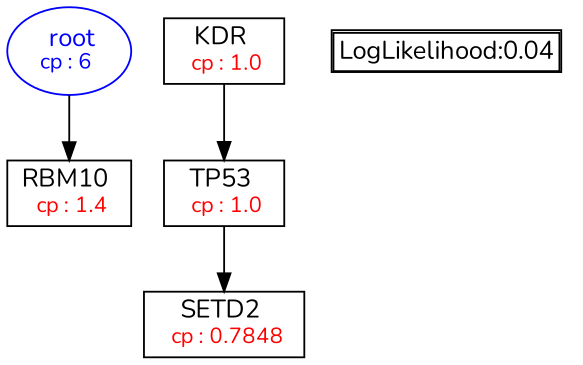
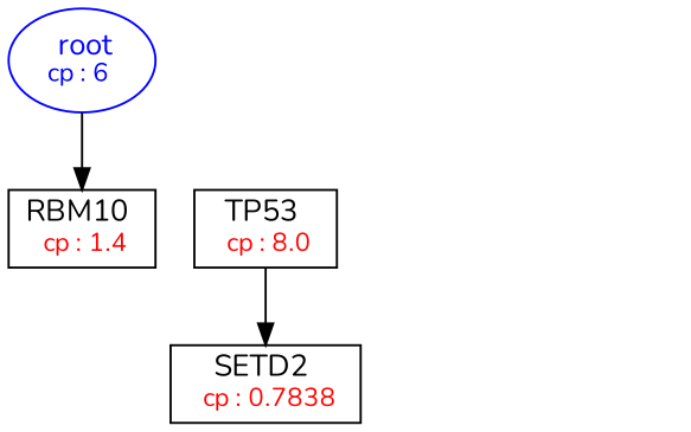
  digraph {
    fontname=Nunito
    fontsize=10
    node [fontname=Nunito shape=box]
    edge [fontname=Nunito]
    n1 [color=Blue label=<<font color='Blue'> root</font><br/><font color='Blue' POINT-SIZE='12'>cp : 6 </font>> shape=oval]
    n2 [label=<RBM10 <br/> <font color='Red' POINT-SIZE='12'> cp : 1.4 </font>>]
-   n3 [label=<KDR <br/> <font color='Red' POINT-SIZE='12'> cp : 1.0 </font>>]
-   n4 [label=<TP53 <br/> <font color='Red' POINT-SIZE='12'> cp : 1.0 </font>>]
-   n5 [label=<SETD2 <br/> <font color='Red' POINT-SIZE='12'> cp : 0.7848 </font>>]
-   n6 [label=<<TABLE BORDER="1" CELLBORDER="1" CELLSPACING="0" >     <TR><TD ALIGN="LEFT">LogLikelihood:0.04</TD></TR>     </TABLE>> shape=plaintext]
+   n4 [label=<TP53 <br/> <font color='Red' POINT-SIZE='12'> cp : 8.0 </font>>]
+   n5 [label=<SETD2 <br/> <font color='Red' POINT-SIZE='12'> cp : 0.7838 </font>>]
    n1 -> n2
-   n3 -> n4
    n4 -> n5
  }
